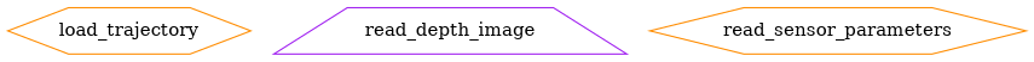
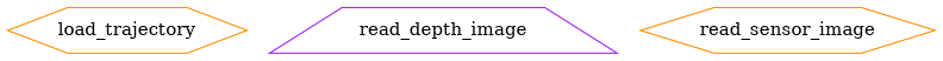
  digraph {
    node [color=darkorange shape=hexagon]
    load_trajectory
    read_depth_image [color=purple shape=trapezium]
-   read_sensor_parameters
+   read_sensor_parameters [label=read_sensor_image]
  }
